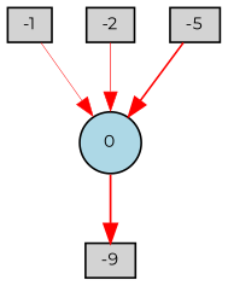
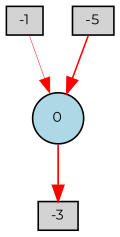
  digraph {
    fontname=Montserrat
    node [fillcolor=lightgray fontname=Montserrat fontsize=9 shape=box style=filled]
    edge [color=red fontname=Montserrat style=solid]
    -1 [height=0.2 width=0.2]
    0 [fillcolor=lightblue height=0.2 shape=circle width=0.2]
-   -3 [height=0.2 width=0.2 label=-9]
-   -2 [height=0.2 width=0.2]
+   -3 [height=0.2 width=0.2]
    n5 [height=0.2 label=-5 width=0.2]
    -1 -> 0 [penwidth=0.28755468994726324]
    0 -> -3 [penwidth=1.0488639702593823]
-   -2 -> 0 [penwidth=0.39485950321150276]
    n5 -> 0 [penwidth=0.9796137223324194]
  }
